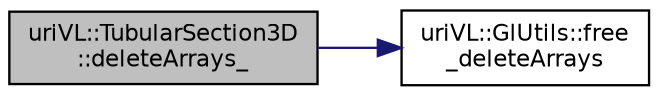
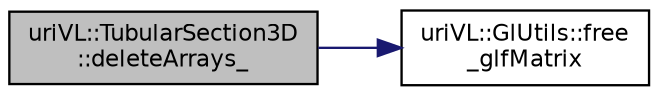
  digraph {
    rankdir=LR
    fontname="DejaVu Sans"
    node [color=black fontname="DejaVu Sans" fontsize=10 shape=record style=filled]
    n1 [fillcolor=grey75 fontcolor=black height=0.2 label="uriVL::TubularSection3D\l::deleteArrays_" width=0.4]
-   n2 [fillcolor=white height=0.2 label="uriVL::GlUtils::free\l_deleteArrays" width=0.4]
+   n2 [fillcolor=white height=0.2 label="uriVL::GlUtils::free\l_glfMatrix" width=0.4]
    n1 -> n2 [color=midnightblue fontname="DejaVu Sans" fontsize=10 labelfontname=Helvetica labelfontsize=10 style=solid]
  }
